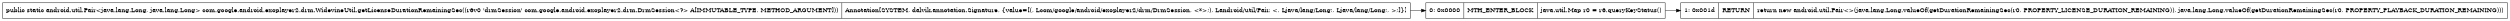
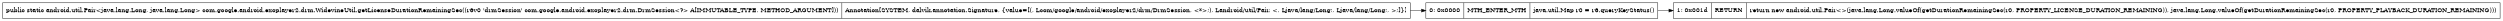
  digraph {
    rankdir=LR
    node [shape=record]
-   n1 [label="{0\:\ 0x0000|MTH_ENTER_BLOCK\l|java.util.Map r0 = r6.queryKeyStatus()\l}"]
+   n1 [label="{0\:\ 0x0000|MTH_ENTER_MTH\l|java.util.Map r0 = r6.queryKeyStatus()\l}"]
    n2 [label="{1\:\ 0x001d|RETURN\l|return new android.util.Pair\<\>(java.lang.Long.valueOf(getDurationRemainingSec(r0, PROPERTY_LICENSE_DURATION_REMAINING)), java.lang.Long.valueOf(getDurationRemainingSec(r0, PROPERTY_PLAYBACK_DURATION_REMAINING)))\l}"]
    n3 [label="{public static android.util.Pair\<java.lang.Long, java.lang.Long\> com.google.android.exoplayer2.drm.WidevineUtil.getLicenseDurationRemainingSec((r6v0 'drmSession' com.google.android.exoplayer2.drm.DrmSession\<?\> A[IMMUTABLE_TYPE, METHOD_ARGUMENT]))  | Annotation[SYSTEM, dalvik.annotation.Signature, \{value=[(, Lcom\/google\/android\/exoplayer2\/drm\/DrmSession, \<*\>;), Landroid\/util\/Pair, \<, Ljava\/lang\/Long;, Ljava\/lang\/Long;, \>;]\}]\l}"]
    n1 -> n2
    n3 -> n1
  }
